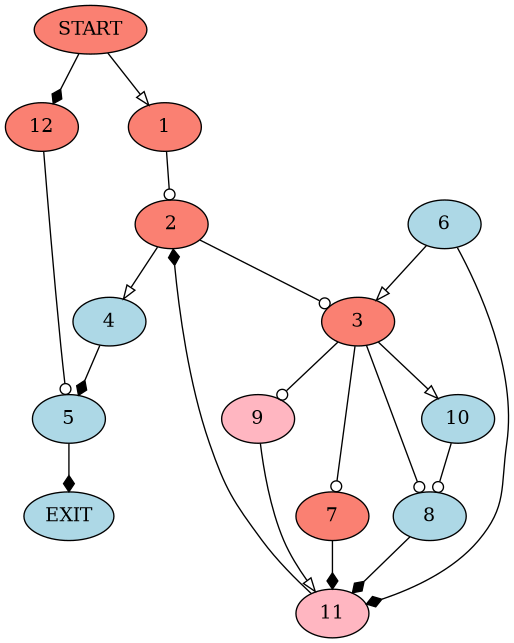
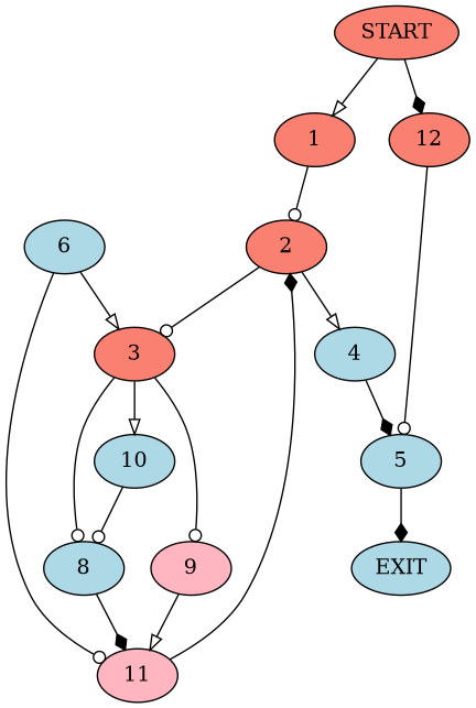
  digraph {
    node [fillcolor=salmon style=filled]
    edge [arrowhead=odot]
    n1 [label=START]
    1
    12
    2
    5 [fillcolor=lightblue]
    n6 [fillcolor=lightblue label=EXIT]
    3
    4 [fillcolor=lightblue]
-   7
    8 [fillcolor=lightblue]
    9 [fillcolor=lightpink]
    10 [fillcolor=lightblue]
    6 [fillcolor=lightblue]
    11 [fillcolor=lightpink]
    n1 -> 1 [arrowhead=onormal]
    n1 -> 12 [arrowhead=diamond]
    1 -> 2
    12 -> 5
    2 -> 3
    2 -> 4 [arrowhead=onormal]
    5 -> n6 [arrowhead=diamond]
-   3 -> 7
    3 -> 8
    3 -> 9
    3 -> 10 [arrowhead=onormal]
    4 -> 5 [arrowhead=diamond]
-   7 -> 11 [arrowhead=diamond]
    8 -> 11 [arrowhead=diamond]
    9 -> 11 [arrowhead=onormal]
    10 -> 8
    6 -> 3 [arrowhead=onormal]
-   6 -> 11 [arrowhead=diamond]
+   6 -> 11
    11 -> 2 [arrowhead=diamond]
  }
